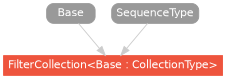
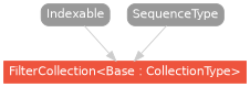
  strict digraph {
    node [color="#999999" fillcolor="#999999" fontcolor=white fontname=Helvetica fontsize=12 margin="0.07,0.05" shape=box style="filled,rounded"]
    edge [color="#cccccc"]
    "FilterCollection<Base : CollectionType>" [color="#ee543d" fillcolor="#ee543d" height=0.3 style=filled]
-   Indexable [height=0.3 label=Base]
+   Indexable [height=0.3]
    SequenceType [height=0.3]
    subgraph sub_1 {
      rank=max
      "FilterCollection<Base : CollectionType>"
    }
    Indexable -> "FilterCollection<Base : CollectionType>"
    SequenceType -> "FilterCollection<Base : CollectionType>"
  }
